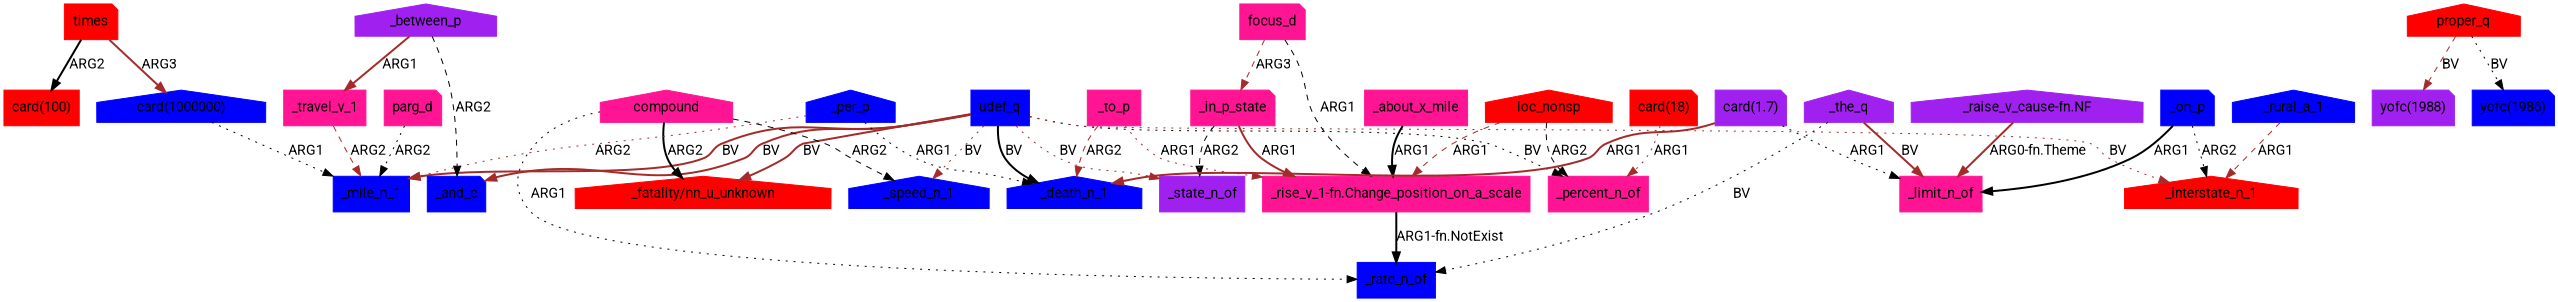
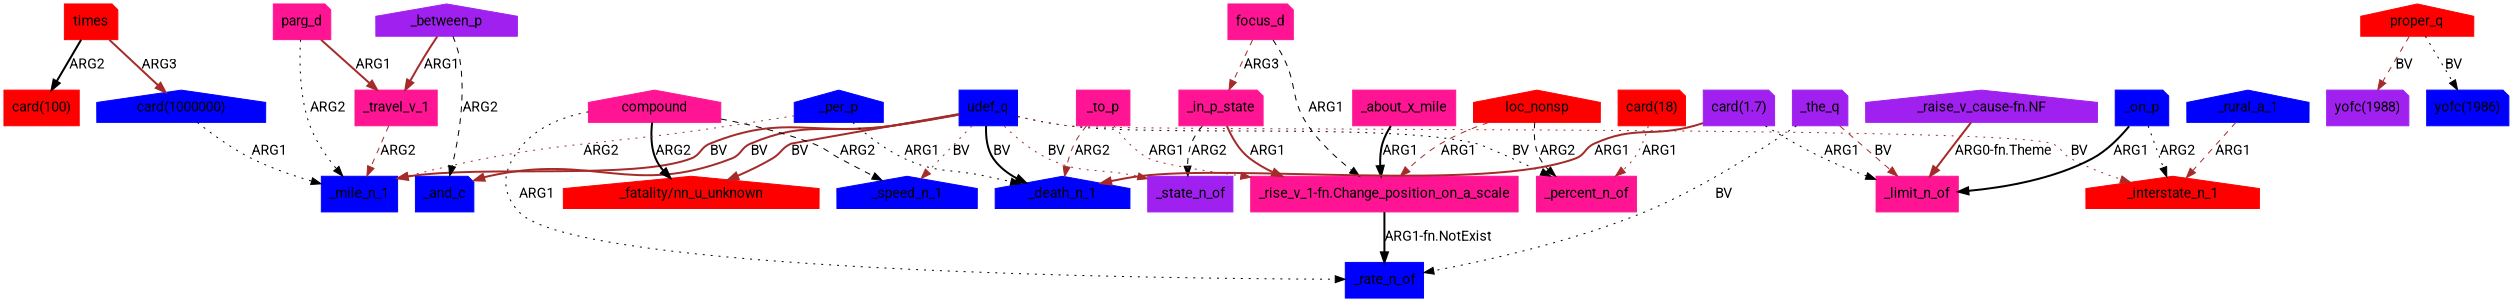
  digraph {
    fontname=Roboto
    node [color=blue fontname=Roboto shape=house style=filled]
    edge [color=brown fontname=Roboto style=bold]
    udef_q [shape=box]
    _mile_n_1 [shape=box]
    _speed_n_1
    _state_n_of [color=purple shape=box]
    _percent_n_of [color=deeppink shape=box]
    _death_n_1
    _interstate_n_1 [color=red]
    "_fatality/nn_u_unknown" [color=red]
    _and_c [shape=note]
    _in_p_state [color=deeppink shape=note]
    "_rise_v_1-fn.Change_position_on_a_scale" [color=deeppink shape=box]
    _rate_n_of [shape=box]
    "card(18)" [color=red shape=note]
    times [color=red shape=note]
    "card(100)" [color=red shape=box]
    "card(1000000)"
    _travel_v_1 [color=deeppink shape=box]
    parg_d [color=deeppink shape=note]
    compound [color=deeppink]
    _limit_n_of [color=deeppink shape=box]
    "_raise_v_cause-fn.NF" [color=purple]
    _per_p
    _to_p [color=deeppink shape=box]
    focus_d [color=deeppink shape=note]
    n25 [color=deeppink label=_about_x_mile shape=box]
-   _the_q [color=purple]
+   _the_q [color=purple shape=note]
    loc_nonsp [color=red]
    _between_p [color=purple]
    proper_q [color=red]
    "yofc(1988)" [color=purple shape=note]
    "yofc(1986)" [shape=note]
    _rural_a_1
    "card(1.7)" [color=purple shape=note]
    _on_p [shape=note]
    udef_q -> _mile_n_1 [label=BV]
    udef_q -> _speed_n_1 [label=BV style=dotted]
    udef_q -> _state_n_of [label=BV style=dotted]
    udef_q -> _percent_n_of [color=black label=BV style=dotted]
    udef_q -> _death_n_1 [color=black label=BV]
    udef_q -> _interstate_n_1 [label=BV style=dotted]
    udef_q -> "_fatality/nn_u_unknown" [label=BV]
    udef_q -> _and_c [label=BV]
    _in_p_state -> _state_n_of [color=black label=ARG2 style=dashed]
    _in_p_state -> "_rise_v_1-fn.Change_position_on_a_scale" [label=ARG1]
    "_rise_v_1-fn.Change_position_on_a_scale" -> _rate_n_of [color=black label="ARG1-fn.NotExist"]
    "card(18)" -> _percent_n_of [label=ARG1 style=dotted]
    times -> "card(100)" [color=black label=ARG2]
    times -> "card(1000000)" [label=ARG3]
    "card(1000000)" -> _mile_n_1 [color=black label=ARG1 style=dotted]
    _travel_v_1 -> _mile_n_1 [label=ARG2 style=dashed]
    parg_d -> _mile_n_1 [color=black label=ARG2 style=dotted]
+   parg_d -> _travel_v_1 [label=ARG1]
    compound -> _speed_n_1 [color=black label=ARG2 style=dashed]
    compound -> "_fatality/nn_u_unknown" [color=black label=ARG2]
    compound -> _rate_n_of [color=black label=ARG1 style=dotted]
    "_raise_v_cause-fn.NF" -> _limit_n_of [label="ARG0-fn.Theme"]
    _per_p -> _mile_n_1 [label=ARG2 style=dotted]
    _per_p -> _death_n_1 [color=black label=ARG1 style=dotted]
    _to_p -> _death_n_1 [label=ARG2 style=dashed]
    _to_p -> "_rise_v_1-fn.Change_position_on_a_scale" [label=ARG1 style=dotted]
    focus_d -> _in_p_state [label=ARG3 style=dashed]
    focus_d -> "_rise_v_1-fn.Change_position_on_a_scale" [color=black label=ARG1 style=dashed]
    n25 -> "_rise_v_1-fn.Change_position_on_a_scale" [color=black label=ARG1]
    _the_q -> _rate_n_of [color=black label=BV style=dotted]
-   _the_q -> _limit_n_of [label=BV]
+   _the_q -> _limit_n_of [label=BV style=dashed]
    loc_nonsp -> _percent_n_of [color=black label=ARG2 style=dashed]
    loc_nonsp -> "_rise_v_1-fn.Change_position_on_a_scale" [label=ARG1 style=dashed]
    _between_p -> _and_c [color=black label=ARG2 style=dashed]
    _between_p -> _travel_v_1 [label=ARG1]
    proper_q -> "yofc(1988)" [label=BV style=dashed]
    proper_q -> "yofc(1986)" [color=black label=BV style=dotted]
    _rural_a_1 -> _interstate_n_1 [label=ARG1 style=dashed]
    "card(1.7)" -> _death_n_1 [label=ARG1]
    "card(1.7)" -> _limit_n_of [color=black label=ARG1 style=dotted]
    _on_p -> _interstate_n_1 [color=black label=ARG2 style=dotted]
    _on_p -> _limit_n_of [color=black label=ARG1]
  }
